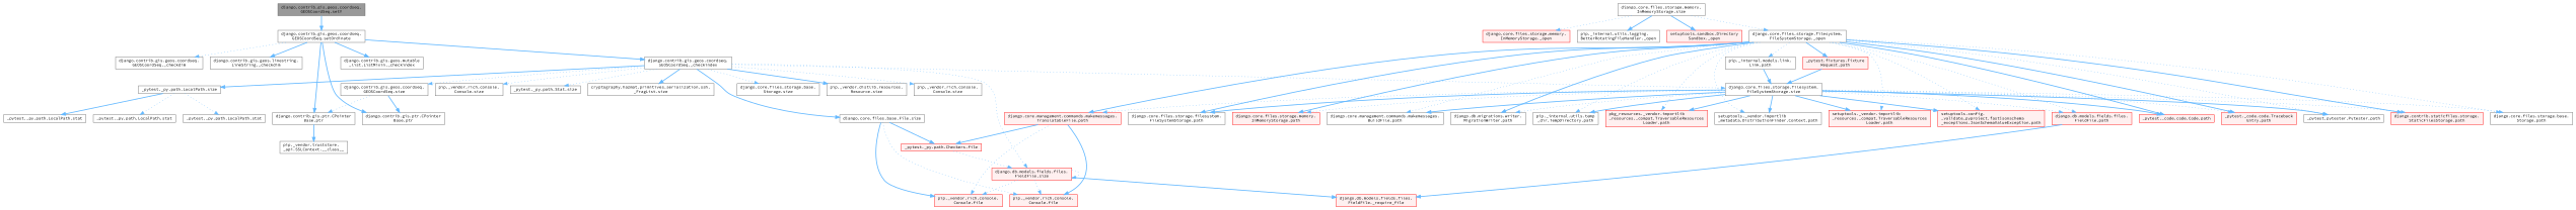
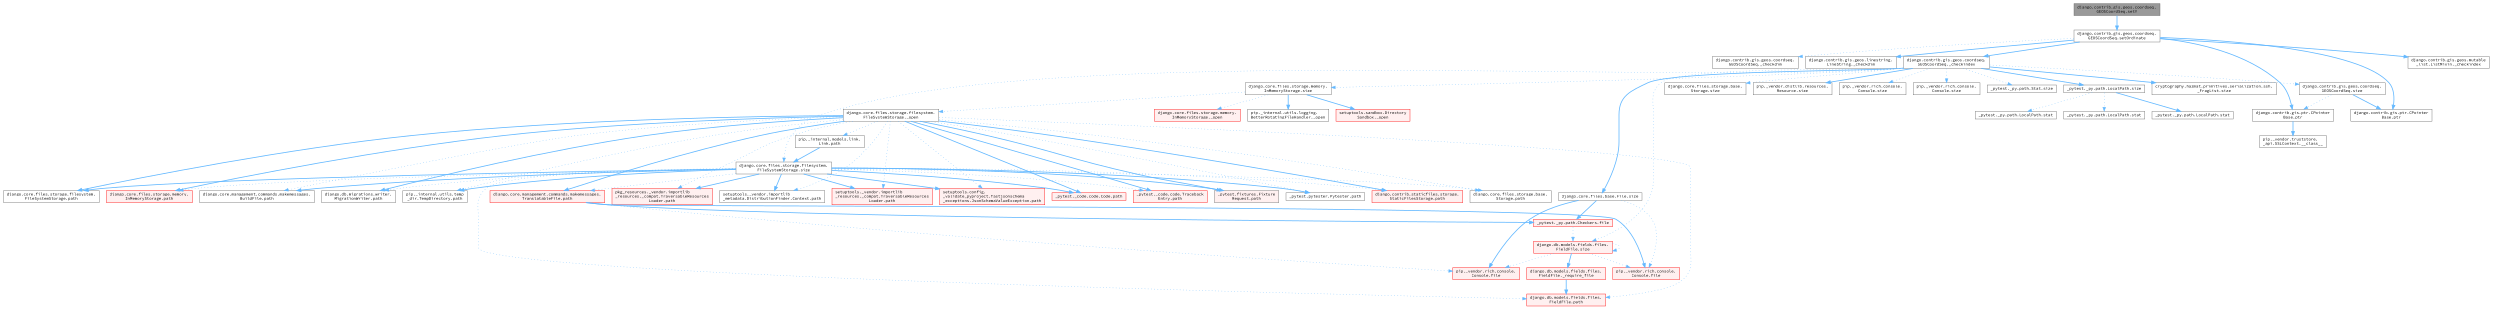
  digraph {
    fontname="Source Code Pro"
    rankdir=TB
    node [color=grey40 fillcolor=white fontname="Source Code Pro" fontsize=10 shape=box style=filled]
    edge [color=steelblue1 fontname="Source Code Pro" fontsize=10 labelfontname=Helvetica labelfontsize=10 style=bold]
    n1 [color=gray40 fillcolor=grey60 fontcolor=black height=0.2 label="django.contrib.gis.geos.coordseq.\lGEOSCoordSeq.setY" width=0.4]
    n2 [height=0.2 label="django.contrib.gis.geos.coordseq.\lGEOSCoordSeq.setOrdinate" width=0.4]
    n3 [height=0.2 label="django.contrib.gis.geos.coordseq.\lGEOSCoordSeq._checkdim" width=0.4]
    n4 [height=0.2 label="django.contrib.gis.geos.linestring.\lLineString._checkdim" width=0.4]
    n5 [height=0.2 label="django.contrib.gis.geos.coordseq.\lGEOSCoordSeq._checkindex" width=0.4]
    n6 [height=0.2 label="django.contrib.gis.ptr.CPointer\lBase.ptr" width=0.4]
    n7 [height=0.2 label="django.contrib.gis.ptr.CPointer\lBase.ptr" width=0.4]
    n8 [height=0.2 label="django.contrib.gis.geos.mutable\l_list.ListMixin._checkindex" width=0.4]
    n9 [height=0.2 label="_pytest._py.path.LocalPath.size" width=0.4]
    n10 [height=0.2 label="_pytest._py.path.Stat.size" width=0.4]
    n11 [height=0.2 label="cryptography.hazmat.primitives.serialization.ssh.\l_FragList.size" width=0.4]
    n12 [height=0.2 label="django.contrib.gis.geos.coordseq.\lGEOSCoordSeq.size" width=0.4]
    n13 [height=0.2 label="django.core.files.base.File.size" width=0.4]
    n14 [height=0.2 label="django.core.files.storage.base.\lStorage.size" width=0.4]
    n15 [height=0.2 label="django.core.files.storage.filesystem.\lFileSystemStorage.size" width=0.4]
    n16 [height=0.2 label="django.core.files.storage.memory.\lInMemoryStorage.size" width=0.4]
    n17 [color=red fillcolor="#FFF0F0" height=0.2 label="django.db.models.fields.files.\lFieldFile.size" width=0.4]
    n18 [height=0.2 label="pip._vendor.distlib.resources.\lResource.size" width=0.4]
    n19 [height=0.2 label="pip._vendor.rich.console.\lConsole.size" width=0.4]
    n20 [height=0.2 label="pip._vendor.rich.console.\lConsole.size" width=0.4]
    n21 [height=0.2 label="pip._vendor.truststore.\l_api.SSLContext.__class__" width=0.4]
    n22 [height=0.2 label="_pytest._py.path.LocalPath.stat" width=0.4]
    n23 [height=0.2 label="_pytest._py.path.LocalPath.stat" width=0.4]
    n24 [height=0.2 label="_pytest._py.path.LocalPath.stat" width=0.4]
    n25 [color=red fillcolor="#FFF0F0" height=0.2 label="_pytest._py.path.Checkers.file" width=0.4]
    n26 [color=red fillcolor="#FFF0F0" height=0.2 label="pip._vendor.rich.console.\lConsole.file" width=0.4]
    n27 [color=red fillcolor="#FFF0F0" height=0.2 label="pip._vendor.rich.console.\lConsole.file" width=0.4]
    n28 [color=red fillcolor="#FFF0F0" height=0.2 label="_pytest._code.code.Code.path" width=0.4]
    n29 [color=red fillcolor="#FFF0F0" height=0.2 label="_pytest._code.code.Traceback\lEntry.path" width=0.4]
-   n30 [color=red fillcolor="#FFF0F0" height=0.2 label="_pytest.fixtures.Fixture\lRequest.path" width=0.4]
+   n30 [fillcolor="#FFF0F0" height=0.2 label="_pytest.fixtures.Fixture\lRequest.path" width=0.4]
    n31 [height=0.2 label="_pytest.pytester.Pytester.path" width=0.4]
    n32 [color=red fillcolor="#FFF0F0" height=0.2 label="django.contrib.staticfiles.storage.\lStaticFilesStorage.path" width=0.4]
    n33 [height=0.2 label="django.core.files.storage.base.\lStorage.path" width=0.4]
    n34 [height=0.2 label="django.core.files.storage.filesystem.\lFileSystemStorage.path" width=0.4]
    n35 [color=red fillcolor="#FFF0F0" height=0.2 label="django.core.files.storage.memory.\lInMemoryStorage.path" width=0.4]
    n36 [height=0.2 label="django.core.management.commands.makemessages.\lBuildFile.path" width=0.4]
    n37 [color=red fillcolor="#FFF0F0" height=0.2 label="django.core.management.commands.makemessages.\lTranslatableFile.path" width=0.4]
    n38 [height=0.2 label="django.db.migrations.writer.\lMigrationWriter.path" width=0.4]
    n39 [color=red fillcolor="#FFF0F0" height=0.2 label="django.db.models.fields.files.\lFieldFile.path" width=0.4]
    n40 [height=0.2 label="pip._internal.utils.temp\l_dir.TempDirectory.path" width=0.4]
    n41 [color=red fillcolor="#FFF0F0" height=0.2 label="pkg_resources._vendor.importlib\l_resources._compat.TraversableResources\lLoader.path" width=0.4]
    n42 [height=0.2 label="setuptools._vendor.importlib\l_metadata.DistributionFinder.Context.path" width=0.4]
    n43 [color=red fillcolor="#FFF0F0" height=0.2 label="setuptools._vendor.importlib\l_resources._compat.TraversableResources\lLoader.path" width=0.4]
    n44 [color=red fillcolor="#FFF0F0" height=0.2 label="setuptools.config.\l_validate_pyproject.fastjsonschema\l_exceptions.JsonSchemaValueException.path" width=0.4]
    n45 [height=0.2 label="django.core.files.storage.filesystem.\lFileSystemStorage._open" width=0.4]
    n46 [color=red fillcolor="#FFF0F0" height=0.2 label="django.core.files.storage.memory.\lInMemoryStorage._open" width=0.4]
    n47 [height=0.2 label="pip._internal.utils.logging.\lBetterRotatingFileHandler._open" width=0.4]
    n48 [color=red fillcolor="#FFF0F0" height=0.2 label="setuptools.sandbox.Directory\lSandbox._open" width=0.4]
    n49 [color=red fillcolor="#FFF0F0" height=0.2 label="django.db.models.fields.files.\lFieldFile._require_file" width=0.4]
    n50 [height=0.2 label="pip._internal.models.link.\lLink.path" width=0.4]
    n1 -> n2
    n2 -> n3 [style=dotted]
    n2 -> n4
    n2 -> n5
    n2 -> n6
    n2 -> n7
    n2 -> n8
    n5 -> n9
    n5 -> n10 [style=dotted]
    n5 -> n11
    n5 -> n12 [style=dotted]
    n5 -> n13
    n5 -> n14 [style=dotted]
    n5 -> n15 [style=dotted]
+   n5 -> n16 [style=dotted]
    n5 -> n17 [style=dotted]
    n5 -> n18
    n5 -> n19 [style=dotted]
    n5 -> n20 [style=dotted]
    n6 -> n21
    n9 -> n22
    n9 -> n23 [style=dotted]
    n9 -> n24 [style=dotted]
    n12 -> n6 [style=dotted]
    n12 -> n7
    n13 -> n25
    n13 -> n26 [style=dotted]
    n13 -> n27
    n15 -> n28
    n15 -> n29 [style=dotted]
-   n30 -> n15
+   n15 -> n30
    n15 -> n31
    n15 -> n32 [style=dotted]
    n15 -> n33 [style=dotted]
    n15 -> n34
    n15 -> n35 [style=dotted]
    n15 -> n36
    n15 -> n37 [style=dotted]
    n15 -> n38 [style=dotted]
    n15 -> n39 [style=dotted]
    n15 -> n40
    n15 -> n41
    n15 -> n42
    n15 -> n43
    n15 -> n44
    n16 -> n45 [style=dotted]
    n16 -> n46 [style=dotted]
    n16 -> n47
    n16 -> n48
    n17 -> n17 [style=dotted]
    n17 -> n26 [style=dotted]
    n17 -> n27 [style=dotted]
    n17 -> n49
    n25 -> n17 [style=dotted]
    n37 -> n25
    n37 -> n26
    n37 -> n27 [style=dotted]
-   n39 -> n49
+   n49 -> n39
    n45 -> n28
    n45 -> n29
    n45 -> n30
    n45 -> n31 [style=dotted]
    n45 -> n32
    n45 -> n33 [style=dotted]
    n45 -> n34
    n45 -> n35
    n45 -> n36 [style=dotted]
    n45 -> n37
    n45 -> n38
    n45 -> n39 [style=dotted]
    n45 -> n40 [style=dotted]
    n45 -> n41 [style=dotted]
    n45 -> n42 [style=dotted]
    n45 -> n43 [style=dotted]
    n45 -> n44 [style=dotted]
    n45 -> n50 [style=dotted]
    n50 -> n15
  }
